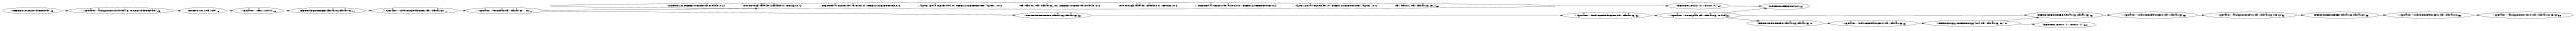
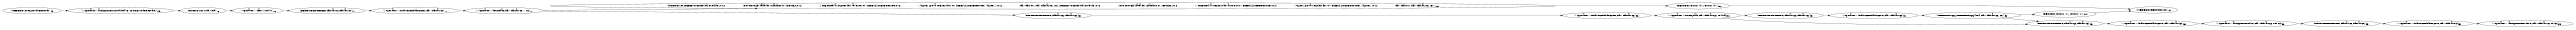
  digraph {
    rankdir=LR
    n1 [label=<(&lt;operator&gt;.assignment,module[] = &quot;DumpModeDecode&quot;)<SUB>75</SUB>>]
    n2 [label=<(UNKNOWN,void,void)<SUB>76</SUB>>]
    n3 [label=<(&lt;operator&gt;.cast,(void)s)<SUB>76</SUB>>]
    n4 [label=<(FIELD_IDENTIFIER,tif_rawcc,tif_rawcc)<SUB>77</SUB>>]
    n5 [label=<(&lt;operator&gt;.indirectFieldAccess,tif-&gt;tif_rawcc)<SUB>77</SUB>>]
    n6 [label=<(&lt;operator&gt;.assignmentPlus,tif-&gt;tif_rawcp += cc)<SUB>92</SUB>>]
    n7 [label=<(FIELD_IDENTIFIER,tif_rawcc,tif_rawcc)<SUB>93</SUB>>]
    n8 [label=<(&lt;operator&gt;.indirectFieldAccess,tif-&gt;tif_rawcc)<SUB>93</SUB>>]
    n9 [label=<(&lt;operator&gt;.assignmentMinus,tif-&gt;tif_rawcc -= cc)<SUB>93</SUB>>]
    n10 [label=<(RETURN,return (1);,return (1);)<SUB>94</SUB>>]
    n11 [label=<(METHOD_RETURN,int)<SUB>73</SUB>>]
    n12 [label=<(&lt;operator&gt;.lessThan,tif-&gt;tif_rawcc &lt; cc)<SUB>77</SUB>>]
    n13 [label=<(UNKNOWN,TIFFErrorExtR(tif, module,\012                      &quot;Not enough data for scanline %&quot; PRIu32\012                      &quot;, expected a request for at most %&quot; TIFF_SSIZE_FORMAT\012                      &quot; bytes, got a request for %&quot; TIFF_SSIZE_FORMAT &quot; bytes&quot;,\012                      tif-&gt;tif_row, tif-&gt;tif_rawcc, cc);,TIFFErrorExtR(tif, module,\012                      &quot;Not enough data for scanline %&quot; PRIu32\012                      &quot;, expected a request for at most %&quot; TIFF_SSIZE_FORMAT\012                      &quot; bytes, got a request for %&quot; TIFF_SSIZE_FORMAT &quot; bytes&quot;,\012                      tif-&gt;tif_row, tif-&gt;tif_rawcc, cc);)<SUB>79</SUB>>]
    n14 [label=<(FIELD_IDENTIFIER,tif_rawcp,tif_rawcp)<SUB>90</SUB>>]
-   n15 [label=<(RETURN,return (0);,return (0);)<SUB>84</SUB>>]
+   n15 [label=<(RETURN,return (0);,return (0);)<SUB>86</SUB>>]
    n16 [label=<(&lt;operator&gt;.indirectFieldAccess,tif-&gt;tif_rawcp)<SUB>90</SUB>>]
    n17 [label=<(&lt;operator&gt;.notEquals,tif-&gt;tif_rawcp != buf)<SUB>90</SUB>>]
    n18 [label=<(FIELD_IDENTIFIER,tif_rawcp,tif_rawcp)<SUB>92</SUB>>]
    n19 [label=<(FIELD_IDENTIFIER,tif_rawcp,tif_rawcp)<SUB>91</SUB>>]
    n20 [label=<(&lt;operator&gt;.indirectFieldAccess,tif-&gt;tif_rawcp)<SUB>92</SUB>>]
    n21 [label=<(&lt;operator&gt;.indirectFieldAccess,tif-&gt;tif_rawcp)<SUB>91</SUB>>]
    n22 [label=<(_TIFFmemcpy,_TIFFmemcpy(buf, tif-&gt;tif_rawcp, cc))<SUB>51</SUB>>]
    n23 [label=<(METHOD,DumpModeDecode)<SUB>73</SUB>>]
    n1 -> n2
    n2 -> n3
    n3 -> n4
    n4 -> n5
    n5 -> n12
    n6 -> n7
    n7 -> n8
    n8 -> n9
-   n17 -> n11
+   n10 -> n11
    n12 -> n13
    n12 -> n14
    n13 -> n15
    n14 -> n16
    n15 -> n11
    n16 -> n17
    n17 -> n18
    n17 -> n19
    n18 -> n20
    n19 -> n21
    n20 -> n6
    n21 -> n22
    n22 -> n10
    n22 -> n18
    n23 -> n1
  }
